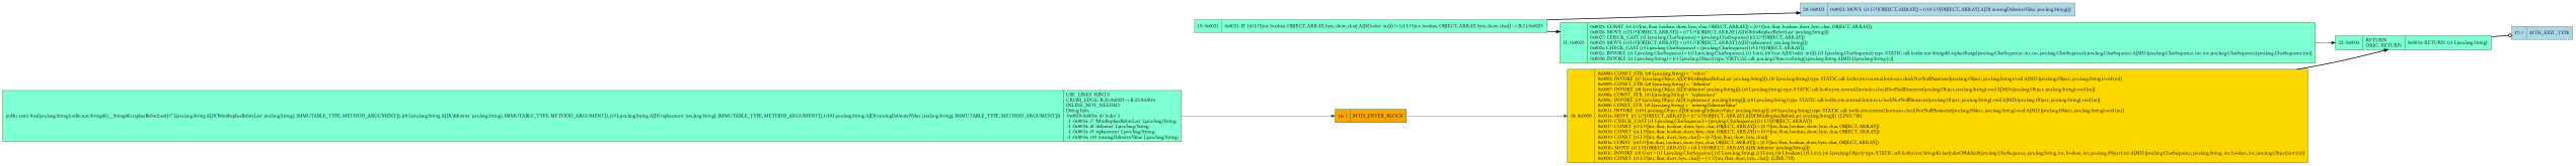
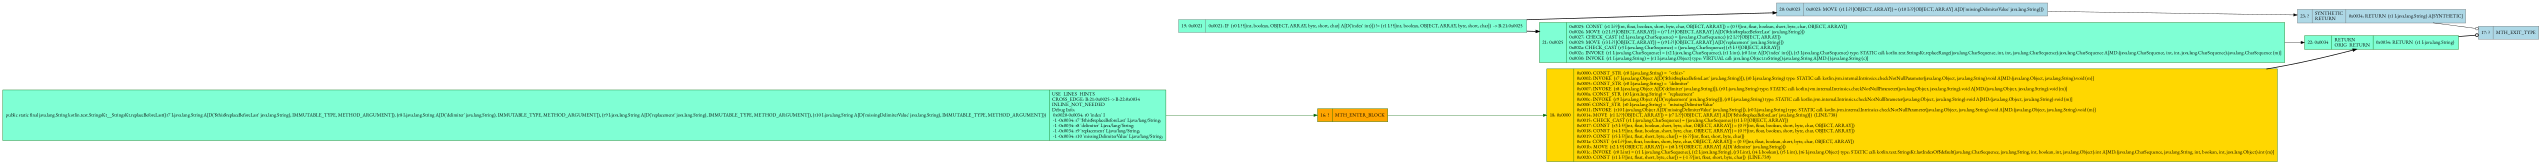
  digraph {
    fontname="EB Garamond"
    rankdir=LR
    node [color=darkgreen fillcolor=aquamarine fontname="EB Garamond" shape=record style=filled]
    edge [arrowhead=normal color=black fontname="EB Garamond" style=solid]
    n1 [fillcolor=orange label="{16\:\ ?|MTH_ENTER_BLOCK\l}"]
    n2 [fillcolor=gold label="{18\:\ 0x0000|0x0000: CONST_STR  (r0 I:java.lang.String) =  \"\<this\>\" \l0x0002: INVOKE  (r7 I:java.lang.Object A[D('$this$replaceBeforeLast' java.lang.String)]), (r0 I:java.lang.String) type: STATIC call: kotlin.jvm.internal.Intrinsics.checkNotNullParameter(java.lang.Object, java.lang.String):void A[MD:(java.lang.Object, java.lang.String):void (m)]\l0x0005: CONST_STR  (r0 I:java.lang.String) =  \"delimiter\" \l0x0007: INVOKE  (r8 I:java.lang.Object A[D('delimiter' java.lang.String)]), (r0 I:java.lang.String) type: STATIC call: kotlin.jvm.internal.Intrinsics.checkNotNullParameter(java.lang.Object, java.lang.String):void A[MD:(java.lang.Object, java.lang.String):void (m)]\l0x000a: CONST_STR  (r0 I:java.lang.String) =  \"replacement\" \l0x000c: INVOKE  (r9 I:java.lang.Object A[D('replacement' java.lang.String)]), (r0 I:java.lang.String) type: STATIC call: kotlin.jvm.internal.Intrinsics.checkNotNullParameter(java.lang.Object, java.lang.String):void A[MD:(java.lang.Object, java.lang.String):void (m)]\l0x000f: CONST_STR  (r0 I:java.lang.String) =  \"missingDelimiterValue\" \l0x0011: INVOKE  (r10 I:java.lang.Object A[D('missingDelimiterValue' java.lang.String)]), (r0 I:java.lang.String) type: STATIC call: kotlin.jvm.internal.Intrinsics.checkNotNullParameter(java.lang.Object, java.lang.String):void A[MD:(java.lang.Object, java.lang.String):void (m)]\l0x0014: MOVE  (r1 I:??[OBJECT, ARRAY]) = (r7 I:??[OBJECT, ARRAY] A[D('$this$replaceBeforeLast' java.lang.String)])  (LINE:738)\l0x0015: CHECK_CAST (r1 I:java.lang.CharSequence) = (java.lang.CharSequence) (r1 I:??[OBJECT, ARRAY]) \l0x0017: CONST  (r3 I:??[int, float, boolean, short, byte, char, OBJECT, ARRAY]) = (0 ??[int, float, boolean, short, byte, char, OBJECT, ARRAY]) \l0x0018: CONST  (r4 I:??[int, float, boolean, short, byte, char, OBJECT, ARRAY]) = (0 ??[int, float, boolean, short, byte, char, OBJECT, ARRAY]) \l0x0019: CONST  (r5 I:??[int, float, short, byte, char]) = (6 ??[int, float, short, byte, char]) \l0x001a: CONST  (r6 I:??[int, float, boolean, short, byte, char, OBJECT, ARRAY]) = (0 ??[int, float, boolean, short, byte, char, OBJECT, ARRAY]) \l0x001b: MOVE  (r2 I:??[OBJECT, ARRAY]) = (r8 I:??[OBJECT, ARRAY] A[D('delimiter' java.lang.String)]) \l0x001c: INVOKE  (r0 I:int) = (r1 I:java.lang.CharSequence), (r2 I:java.lang.String), (r3 I:int), (r4 I:boolean), (r5 I:int), (r6 I:java.lang.Object) type: STATIC call: kotlin.text.StringsKt.lastIndexOf$default(java.lang.CharSequence, java.lang.String, int, boolean, int, java.lang.Object):int A[MD:(java.lang.CharSequence, java.lang.String, int, boolean, int, java.lang.Object):int (m)]\l0x0020: CONST  (r1 I:??[int, float, short, byte, char]) = (\-1 ??[int, float, short, byte, char])  (LINE:739)\l}"]
    n3 [label="{22\:\ 0x0034|RETURN\lORIG_RETURN\l|0x0034: RETURN  (r1 I:java.lang.String) \l}"]
    n4 [color=gray40 label="{19\:\ 0x0021|0x0021: IF  (r0 I:??[int, boolean, OBJECT, ARRAY, byte, short, char] A[D('index' int)]) != (r1 I:??[int, boolean, OBJECT, ARRAY, byte, short, char])  \-\> B:21:0x0025 \l}"]
    n5 [color=gray40 fillcolor=lightblue label="{20\:\ 0x0023|0x0023: MOVE  (r1 I:??[OBJECT, ARRAY]) = (r10 I:??[OBJECT, ARRAY] A[D('missingDelimiterValue' java.lang.String)]) \l}"]
    n6 [label="{21\:\ 0x0025|0x0025: CONST  (r1 I:??[int, float, boolean, short, byte, char, OBJECT, ARRAY]) = (0 ??[int, float, boolean, short, byte, char, OBJECT, ARRAY]) \l0x0026: MOVE  (r2 I:??[OBJECT, ARRAY]) = (r7 I:??[OBJECT, ARRAY] A[D('$this$replaceBeforeLast' java.lang.String)]) \l0x0027: CHECK_CAST (r2 I:java.lang.CharSequence) = (java.lang.CharSequence) (r2 I:??[OBJECT, ARRAY]) \l0x0029: MOVE  (r3 I:??[OBJECT, ARRAY]) = (r9 I:??[OBJECT, ARRAY] A[D('replacement' java.lang.String)]) \l0x002a: CHECK_CAST (r3 I:java.lang.CharSequence) = (java.lang.CharSequence) (r3 I:??[OBJECT, ARRAY]) \l0x002c: INVOKE  (r1 I:java.lang.CharSequence) = (r2 I:java.lang.CharSequence), (r1 I:int), (r0 I:int A[D('index' int)]), (r3 I:java.lang.CharSequence) type: STATIC call: kotlin.text.StringsKt.replaceRange(java.lang.CharSequence, int, int, java.lang.CharSequence):java.lang.CharSequence A[MD:(java.lang.CharSequence, int, int, java.lang.CharSequence):java.lang.CharSequence (m)]\l0x0030: INVOKE  (r1 I:java.lang.String) = (r1 I:java.lang.Object) type: VIRTUAL call: java.lang.Object.toString():java.lang.String A[MD:():java.lang.String (c)]\l}"]
+   n7 [color=gray40 fillcolor=lightblue label="{23\:\ ?|SYNTHETIC\lRETURN\l|0x0034: RETURN  (r1 I:java.lang.String) A[SYNTHETIC]\l}"]
    n8 [color=gray40 fillcolor=lightblue label="{17\:\ ?|MTH_EXIT_TYPE\l}"]
    n9 [label="{public static final java.lang.String kotlin.text.StringsKt__StringsKt.replaceBeforeLast((r7 I:java.lang.String A[D('$this$replaceBeforeLast' java.lang.String), IMMUTABLE_TYPE, METHOD_ARGUMENT]), (r8 I:java.lang.String A[D('delimiter' java.lang.String), IMMUTABLE_TYPE, METHOD_ARGUMENT]), (r9 I:java.lang.String A[D('replacement' java.lang.String), IMMUTABLE_TYPE, METHOD_ARGUMENT]), (r10 I:java.lang.String A[D('missingDelimiterValue' java.lang.String), IMMUTABLE_TYPE, METHOD_ARGUMENT]))  | USE_LINES_HINTS\lCROSS_EDGE: B:21:0x0025 \-\> B:22:0x0034\lINLINE_NOT_NEEDED\lDebug Info:\l  0x0020\-0x0034: r0 'index' I\l  \-1 \-0x0034: r7 '$this$replaceBeforeLast' Ljava\/lang\/String;\l  \-1 \-0x0034: r8 'delimiter' Ljava\/lang\/String;\l  \-1 \-0x0034: r9 'replacement' Ljava\/lang\/String;\l  \-1 \-0x0034: r10 'missingDelimiterValue' Ljava\/lang\/String;\l}"]
    n1 -> n2 [color=darkgreen]
    n2 -> n3 [style=bold]
    n3 -> n8 [arrowhead=odot style=bold]
    n4 -> n5 [style=bold]
    n4 -> n6 [style=bold]
+   n5 -> n7
    n6 -> n3
+   n7 -> n8 [arrowhead=odot]
    n9 -> n1 [color=darkgreen]
  }
